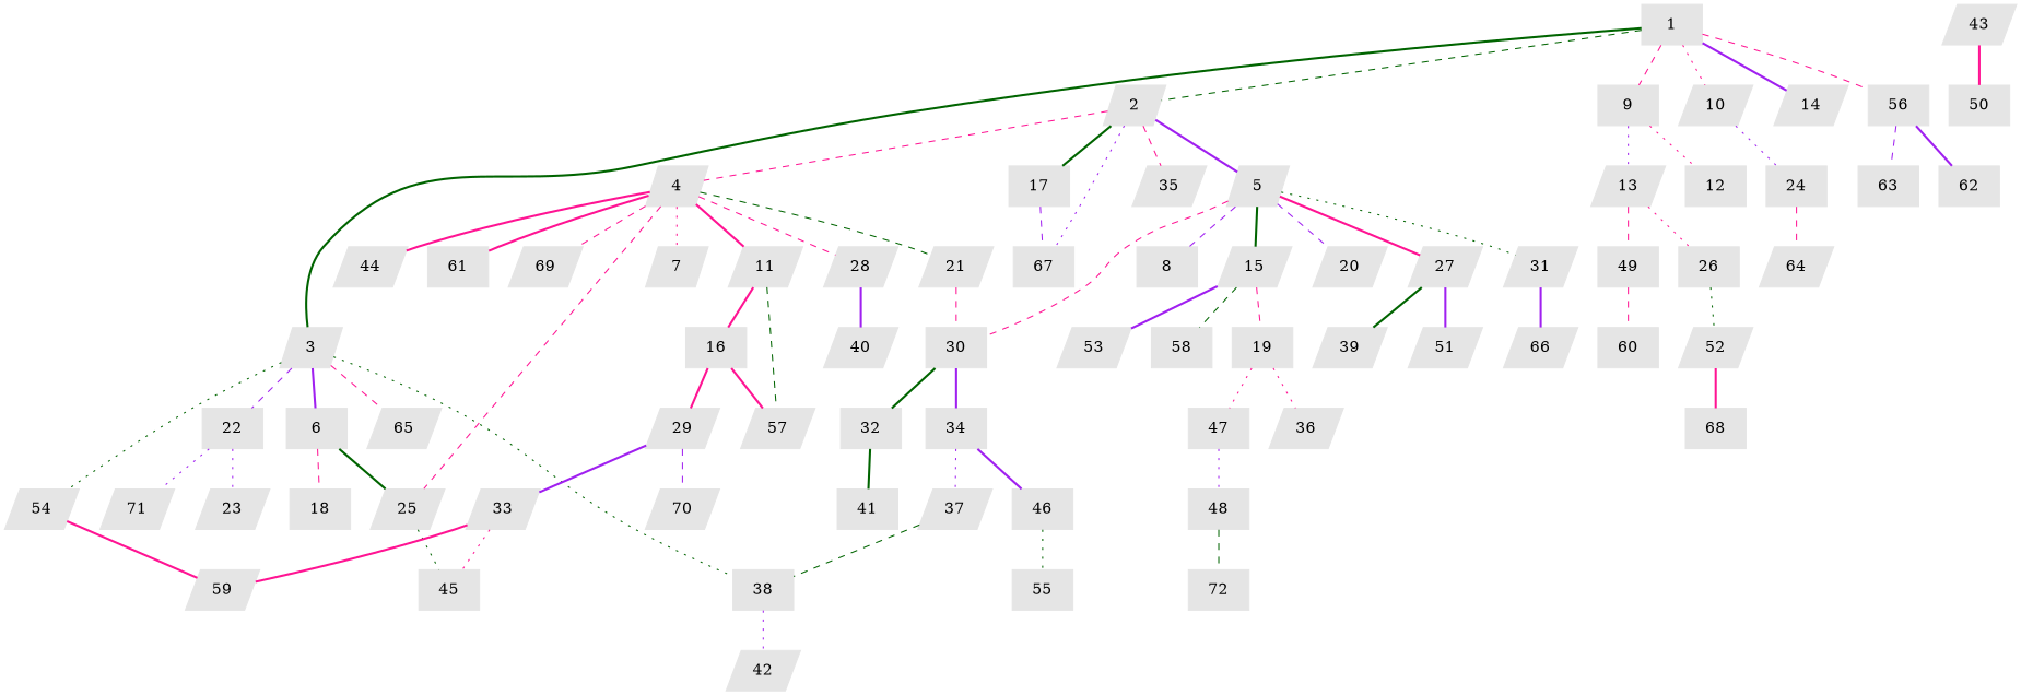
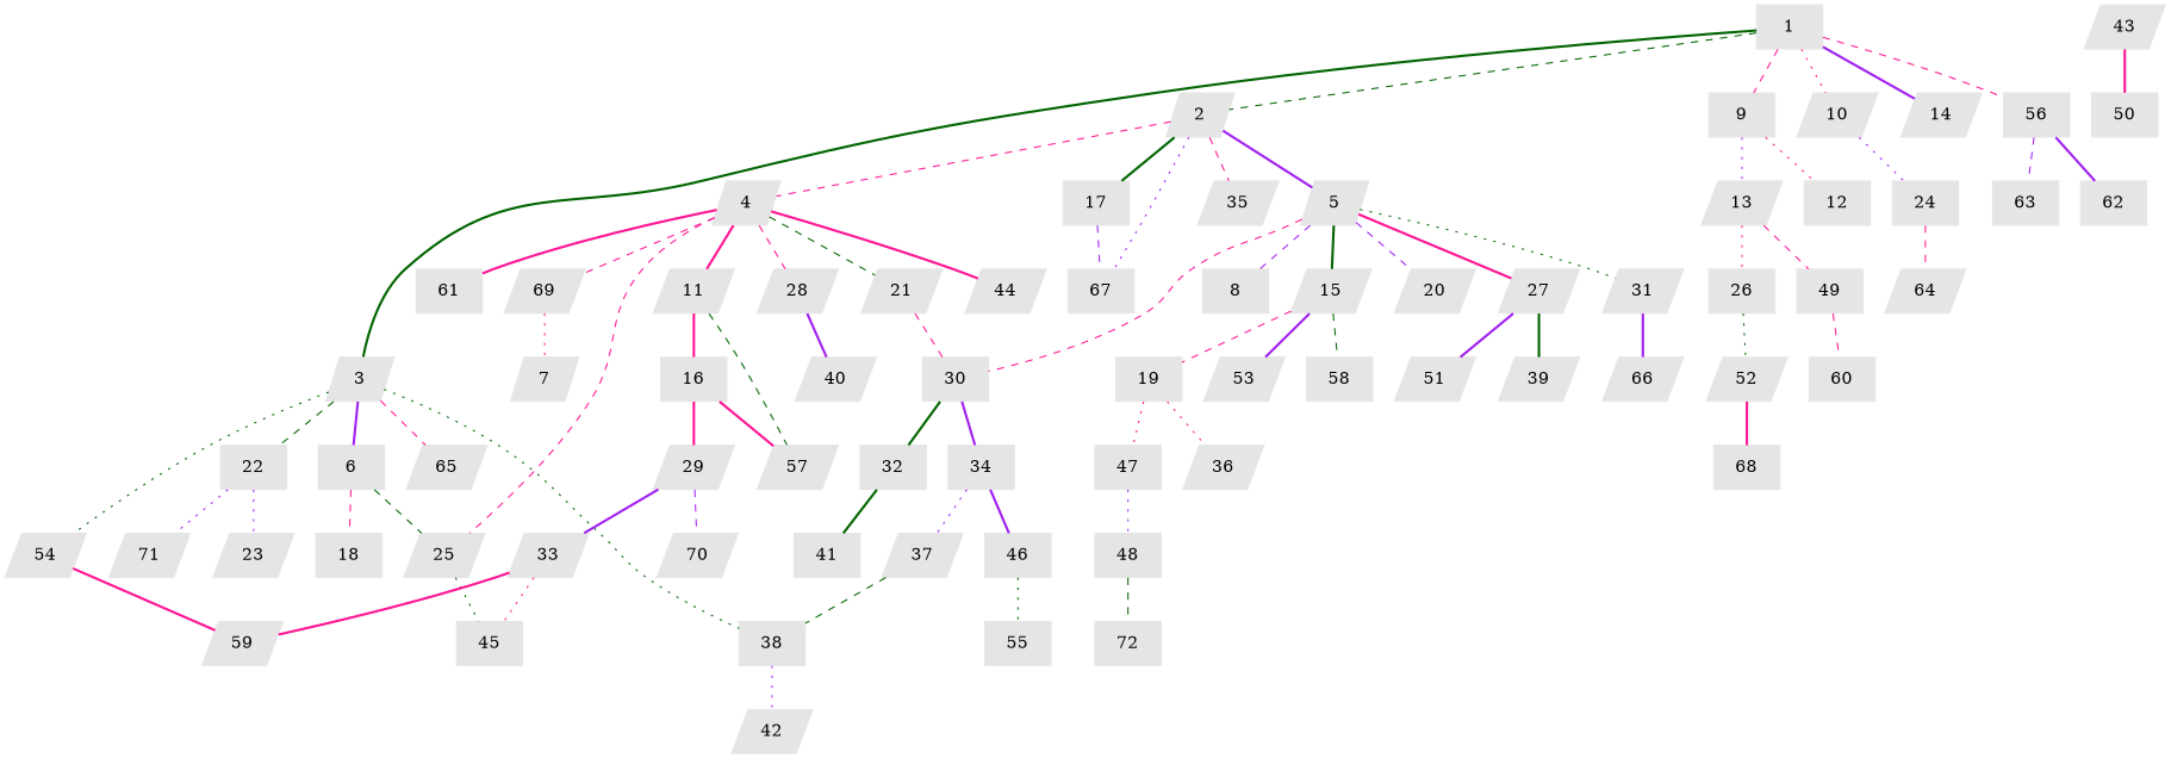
  graph {
    node [color=gray90 shape=parallelogram style=filled]
    edge [color=deeppink style=dashed]
    1 [shape=box]
    2
    3
    9 [shape=box]
    10
    14
    56 [shape=box]
    4
    5
    17 [shape=box]
    35
    67 [shape=box]
    6 [shape=box]
    22 [shape=box]
    38 [shape=box]
    54
    65
    12 [shape=box]
    13
    24 [shape=box]
    62 [shape=box]
    63 [shape=box]
    7
    11
    21
    25
    28
    44
    61 [shape=box]
    69
    8 [shape=box]
    15
    20
    27
    30 [shape=box]
    31
    18 [shape=box]
    23
    71
    42
    59
    16 [shape=box]
    57
    45 [shape=box]
    40
    19 [shape=box]
    53
    58 [shape=box]
    39
    51
    32 [shape=box]
    34 [shape=box]
    66
    26 [shape=box]
    49 [shape=box]
    64
    29
    50 [shape=box]
    43
    52
    60 [shape=box]
    36
    47 [shape=box]
    33
    70
    48 [shape=box]
    68 [shape=box]
    41 [shape=box]
    37
    46 [shape=box]
    55 [shape=box]
    72 [shape=box]
    1 -- 2 [color=darkgreen]
    1 -- 3 [color=darkgreen style=bold]
    1 -- 9
    1 -- 10 [style=dotted]
    1 -- 14 [color=purple style=bold]
    1 -- 56
    2 -- 4
    2 -- 5 [color=purple style=bold]
    2 -- 17 [color=darkgreen style=bold]
    2 -- 35
    2 -- 67 [color=purple style=dotted]
    3 -- 6 [color=purple style=bold]
-   3 -- 22 [color=purple]
+   3 -- 22 [color=darkgreen]
    3 -- 38 [color=darkgreen style=dotted]
    3 -- 54 [color=darkgreen style=dotted]
    3 -- 65
    9 -- 12 [style=dotted]
    9 -- 13 [color=purple style=dotted]
    10 -- 24 [color=purple style=dotted]
    56 -- 62 [color=purple style=bold]
    56 -- 63 [color=purple]
-   4 -- 7 [style=dotted]
+   69 -- 7 [style=dotted]
    4 -- 11 [style=bold]
    4 -- 21 [color=darkgreen]
    4 -- 25
    4 -- 28
    4 -- 44 [style=bold]
    4 -- 61 [style=bold]
    4 -- 69
    5 -- 8 [color=purple]
    5 -- 15 [color=darkgreen style=bold]
    5 -- 20 [color=purple]
    5 -- 27 [style=bold]
    5 -- 30
    5 -- 31 [color=darkgreen style=dotted]
    17 -- 67 [color=purple]
-   6 -- 25 [color=darkgreen style=bold]
+   6 -- 25 [color=darkgreen]
    6 -- 18
    22 -- 23 [color=purple style=dotted]
    22 -- 71 [color=purple style=dotted]
    38 -- 42 [color=purple style=dotted]
    54 -- 59 [style=bold]
    13 -- 26 [style=dotted]
    13 -- 49
    24 -- 64
    11 -- 16 [style=bold]
    11 -- 57 [color=darkgreen]
    21 -- 30
    25 -- 45 [color=darkgreen style=dotted]
    28 -- 40 [color=purple style=bold]
    15 -- 19
    15 -- 53 [color=purple style=bold]
    15 -- 58 [color=darkgreen]
    27 -- 39 [color=darkgreen style=bold]
    27 -- 51 [color=purple style=bold]
    30 -- 32 [color=darkgreen style=bold]
    30 -- 34 [color=purple style=bold]
    31 -- 66 [color=purple style=bold]
    16 -- 57 [style=bold]
    16 -- 29 [style=bold]
    19 -- 36 [style=dotted]
    19 -- 47 [style=dotted]
    32 -- 41 [color=darkgreen style=bold]
    34 -- 37 [color=purple style=dotted]
    34 -- 46 [color=purple style=bold]
    26 -- 52 [color=darkgreen style=dotted]
    49 -- 60
    29 -- 33 [color=purple style=bold]
    29 -- 70 [color=purple]
    43 -- 50 [style=bold]
    52 -- 68 [style=bold]
    47 -- 48 [color=purple style=dotted]
    33 -- 59 [style=bold]
    33 -- 45 [style=dotted]
    48 -- 72 [color=darkgreen]
    37 -- 38 [color=darkgreen]
    46 -- 55 [color=darkgreen style=dotted]
  }
